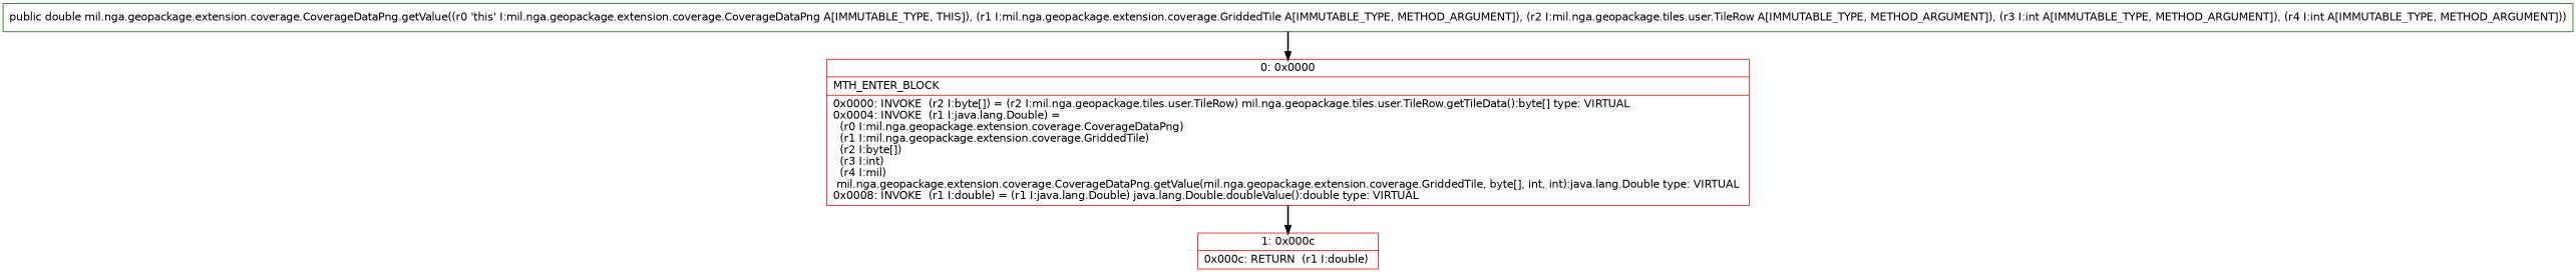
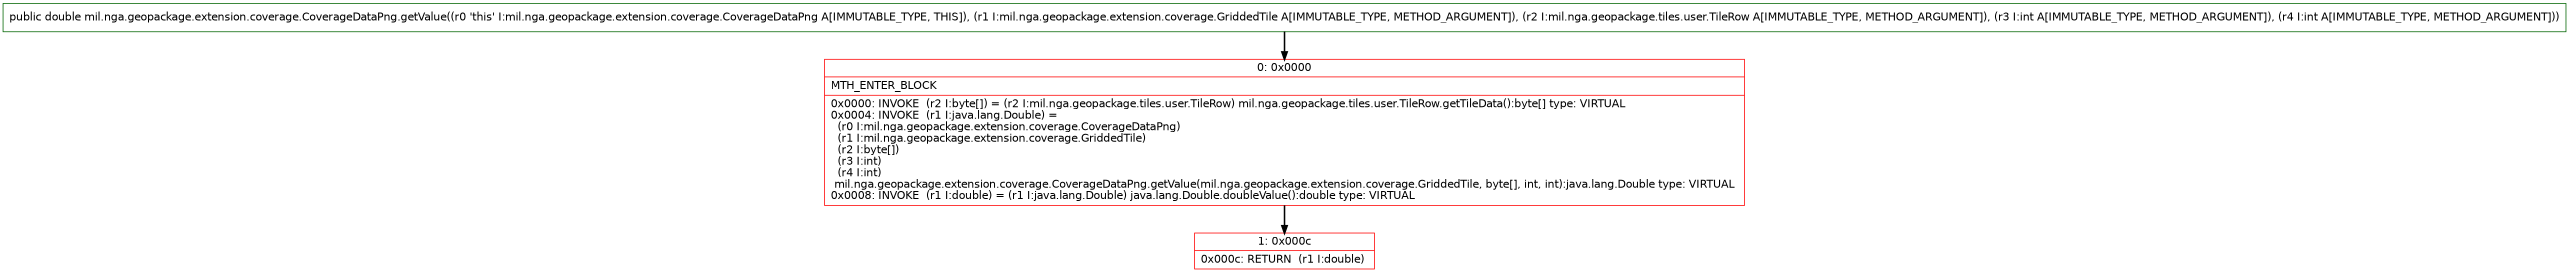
  digraph {
    fontname="DejaVu Sans"
    node [shape=record color=red fontname="DejaVu Sans"]
    edge [style=bold arrowhead=normal fontname="DejaVu Sans"]
-   n1 [label="{0\:\ 0x0000|MTH_ENTER_BLOCK\l|0x0000: INVOKE  (r2 I:byte[]) = (r2 I:mil.nga.geopackage.tiles.user.TileRow) mil.nga.geopackage.tiles.user.TileRow.getTileData():byte[] type: VIRTUAL \l0x0004: INVOKE  (r1 I:java.lang.Double) = \l  (r0 I:mil.nga.geopackage.extension.coverage.CoverageDataPng)\l  (r1 I:mil.nga.geopackage.extension.coverage.GriddedTile)\l  (r2 I:byte[])\l  (r3 I:int)\l  (r4 I:mil)\l mil.nga.geopackage.extension.coverage.CoverageDataPng.getValue(mil.nga.geopackage.extension.coverage.GriddedTile, byte[], int, int):java.lang.Double type: VIRTUAL \l0x0008: INVOKE  (r1 I:double) = (r1 I:java.lang.Double) java.lang.Double.doubleValue():double type: VIRTUAL \l}"]
+   n1 [label="{0\:\ 0x0000|MTH_ENTER_BLOCK\l|0x0000: INVOKE  (r2 I:byte[]) = (r2 I:mil.nga.geopackage.tiles.user.TileRow) mil.nga.geopackage.tiles.user.TileRow.getTileData():byte[] type: VIRTUAL \l0x0004: INVOKE  (r1 I:java.lang.Double) = \l  (r0 I:mil.nga.geopackage.extension.coverage.CoverageDataPng)\l  (r1 I:mil.nga.geopackage.extension.coverage.GriddedTile)\l  (r2 I:byte[])\l  (r3 I:int)\l  (r4 I:int)\l mil.nga.geopackage.extension.coverage.CoverageDataPng.getValue(mil.nga.geopackage.extension.coverage.GriddedTile, byte[], int, int):java.lang.Double type: VIRTUAL \l0x0008: INVOKE  (r1 I:double) = (r1 I:java.lang.Double) java.lang.Double.doubleValue():double type: VIRTUAL \l}"]
    n2 [label="{1\:\ 0x000c|0x000c: RETURN  (r1 I:double) \l}"]
    n3 [label="{public double mil.nga.geopackage.extension.coverage.CoverageDataPng.getValue((r0 'this' I:mil.nga.geopackage.extension.coverage.CoverageDataPng A[IMMUTABLE_TYPE, THIS]), (r1 I:mil.nga.geopackage.extension.coverage.GriddedTile A[IMMUTABLE_TYPE, METHOD_ARGUMENT]), (r2 I:mil.nga.geopackage.tiles.user.TileRow A[IMMUTABLE_TYPE, METHOD_ARGUMENT]), (r3 I:int A[IMMUTABLE_TYPE, METHOD_ARGUMENT]), (r4 I:int A[IMMUTABLE_TYPE, METHOD_ARGUMENT])) }" color=darkgreen]
    n1 -> n2
    n3 -> n1
  }
